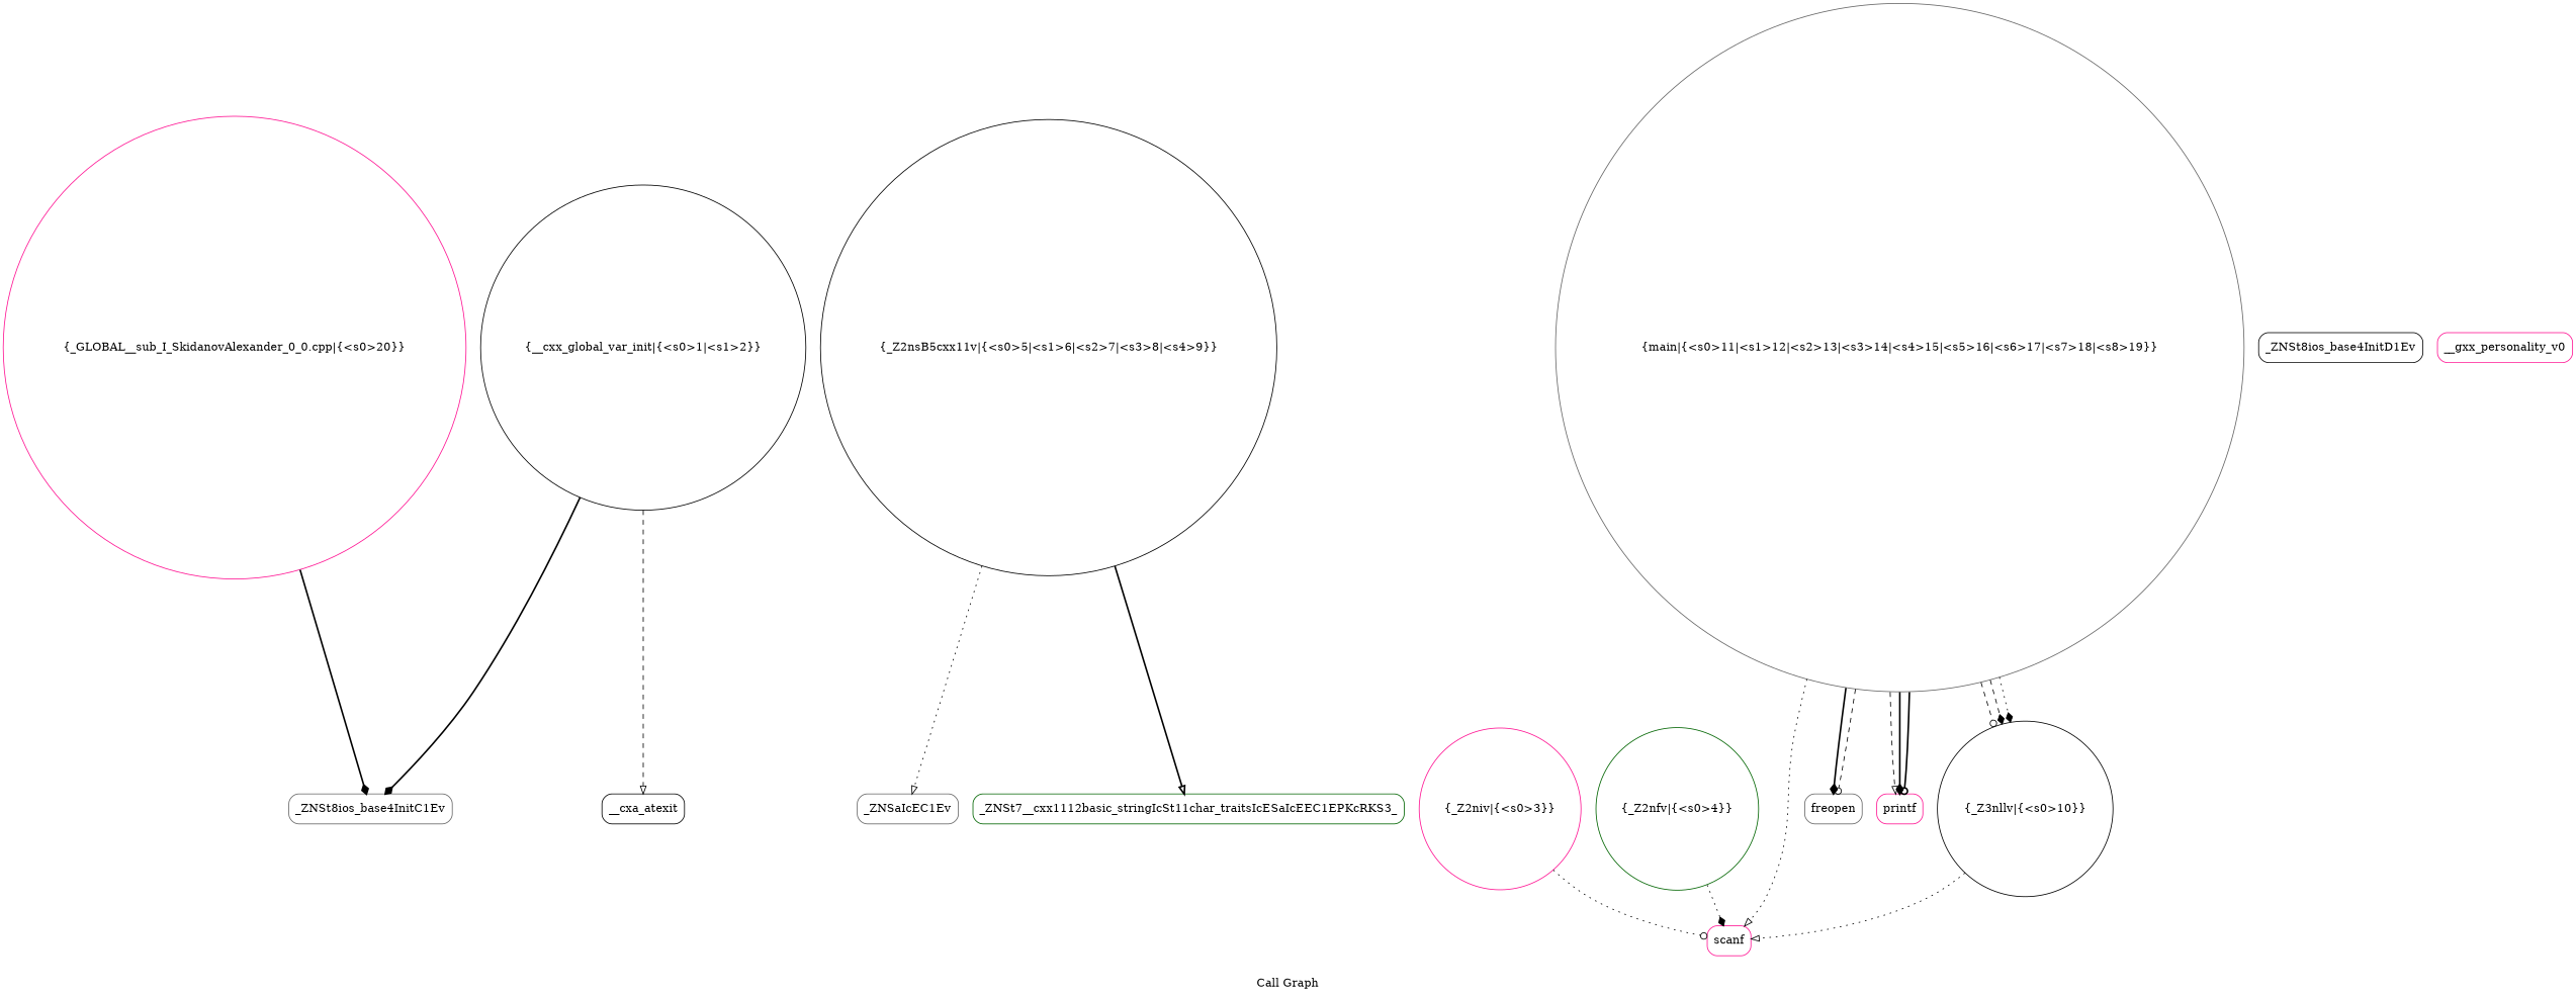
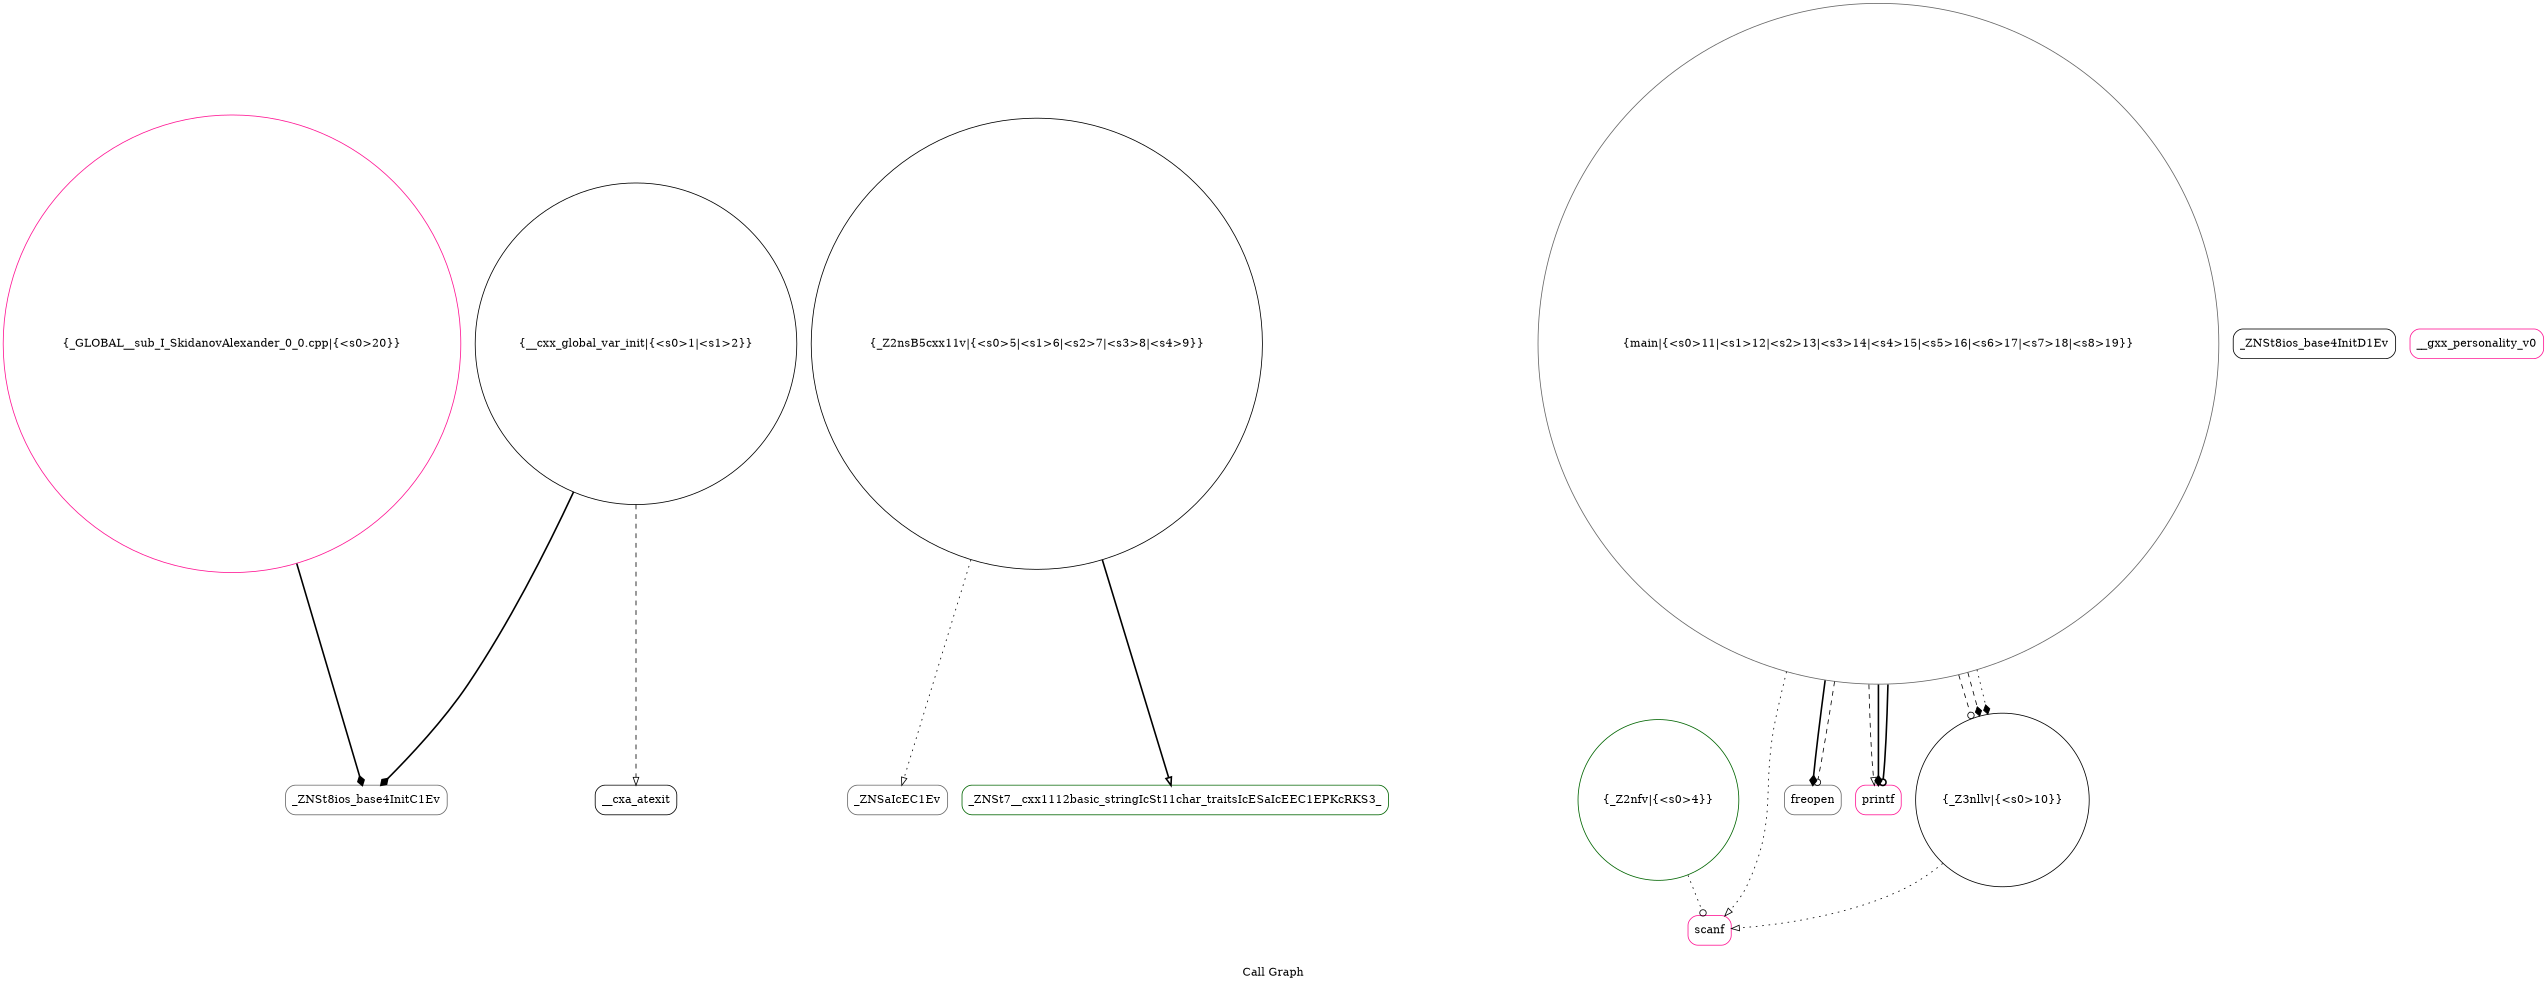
  digraph {
    label="Call Graph"
    node [color=black shape=Mrecord]
    edge [arrowhead=diamond color=black style=bold tailport=s0]
    n1 [label="{__cxx_global_var_init|{<s0>1|<s1>2}}" shape=circle]
    n2 [color=gray40 label="{_ZNSt8ios_base4InitC1Ev}"]
    n3 [label="{__cxa_atexit}"]
    n4 [label="{_Z2nsB5cxx11v|{<s0>5|<s1>6|<s2>7|<s3>8|<s4>9}}" shape=circle]
    n5 [color=gray40 label="{_ZNSaIcEC1Ev}"]
    n6 [color=darkgreen label="{_ZNSt7__cxx1112basic_stringIcSt11char_traitsIcESaIcEEC1EPKcRKS3_}"]
    n7 [color=deeppink label="{scanf}"]
    n8 [color=gray40 label="{freopen}"]
    n9 [label="{_ZNSt8ios_base4InitD1Ev}"]
    n10 [color=deeppink label="{_GLOBAL__sub_I_SkidanovAlexander_0_0.cpp|{<s0>20}}" shape=circle]
-   n11 [color=deeppink label="{_Z2niv|{<s0>3}}" shape=circle]
    n12 [color=darkgreen label="{_Z2nfv|{<s0>4}}" shape=circle]
    n13 [color=gray40 label="{main|{<s0>11|<s1>12|<s2>13|<s3>14|<s4>15|<s5>16|<s6>17|<s7>18|<s8>19}}" shape=circle]
    n14 [color=deeppink label="{printf}"]
    n15 [label="{_Z3nllv|{<s0>10}}" shape=circle]
    n16 [color=deeppink label="{__gxx_personality_v0}"]
    n1 -> n2
    n1 -> n3 [arrowhead=onormal style=dashed tailport=s1]
    n4 -> n5 [arrowhead=onormal style=dotted tailport=s1]
    n4 -> n6 [arrowhead=onormal tailport=s2]
    n10 -> n2
-   n11 -> n7 [arrowhead=odot style=dotted]
-   n12 -> n7 [style=dotted]
+   n12 -> n7 [arrowhead=odot style=dotted]
    n13 -> n7 [arrowhead=onormal style=dotted tailport=s2]
    n13 -> n8
    n13 -> n8 [arrowhead=odot style=dashed tailport=s1]
    n13 -> n14 [arrowhead=onormal style=dashed tailport=s3]
    n13 -> n14 [tailport=s7]
    n13 -> n14 [arrowhead=odot tailport=s8]
    n13 -> n15 [arrowhead=odot style=dashed tailport=s4]
    n13 -> n15 [style=dashed tailport=s5]
    n13 -> n15 [style=dotted tailport=s6]
    n15 -> n7 [arrowhead=onormal style=dotted]
  }
